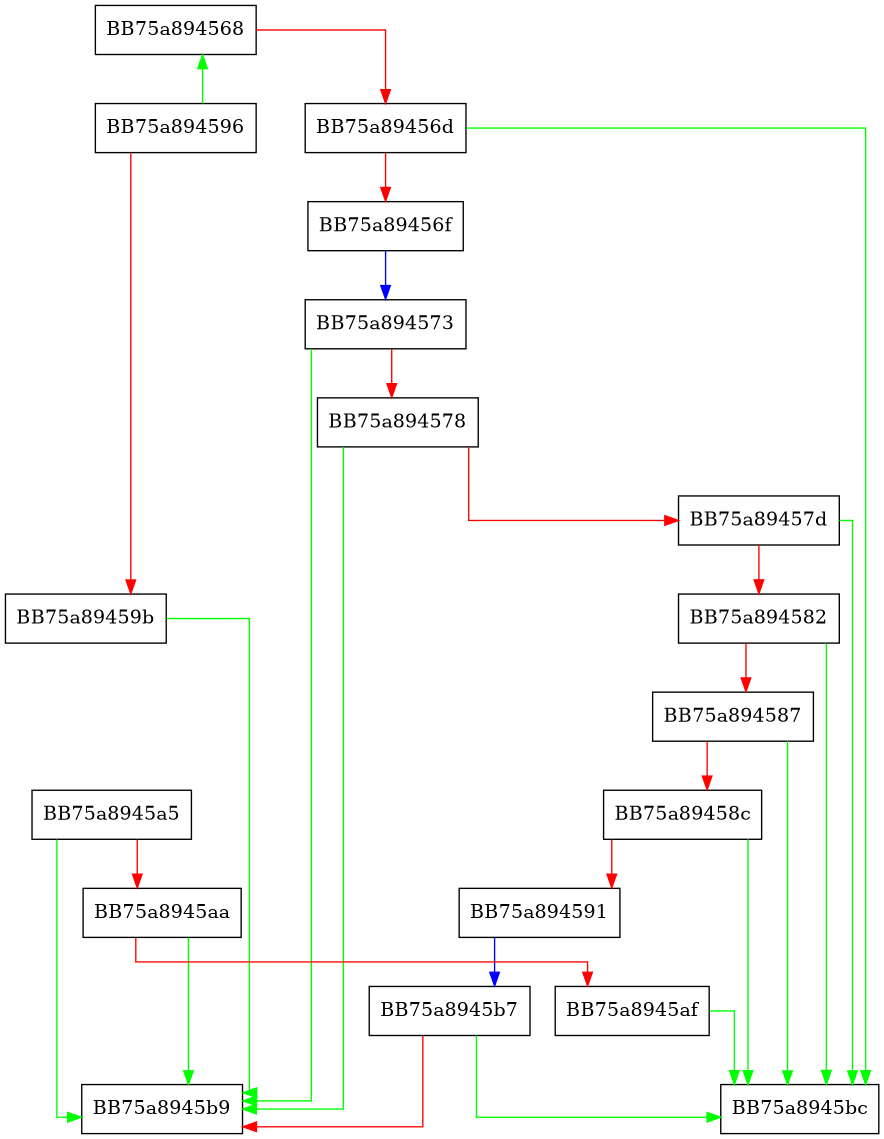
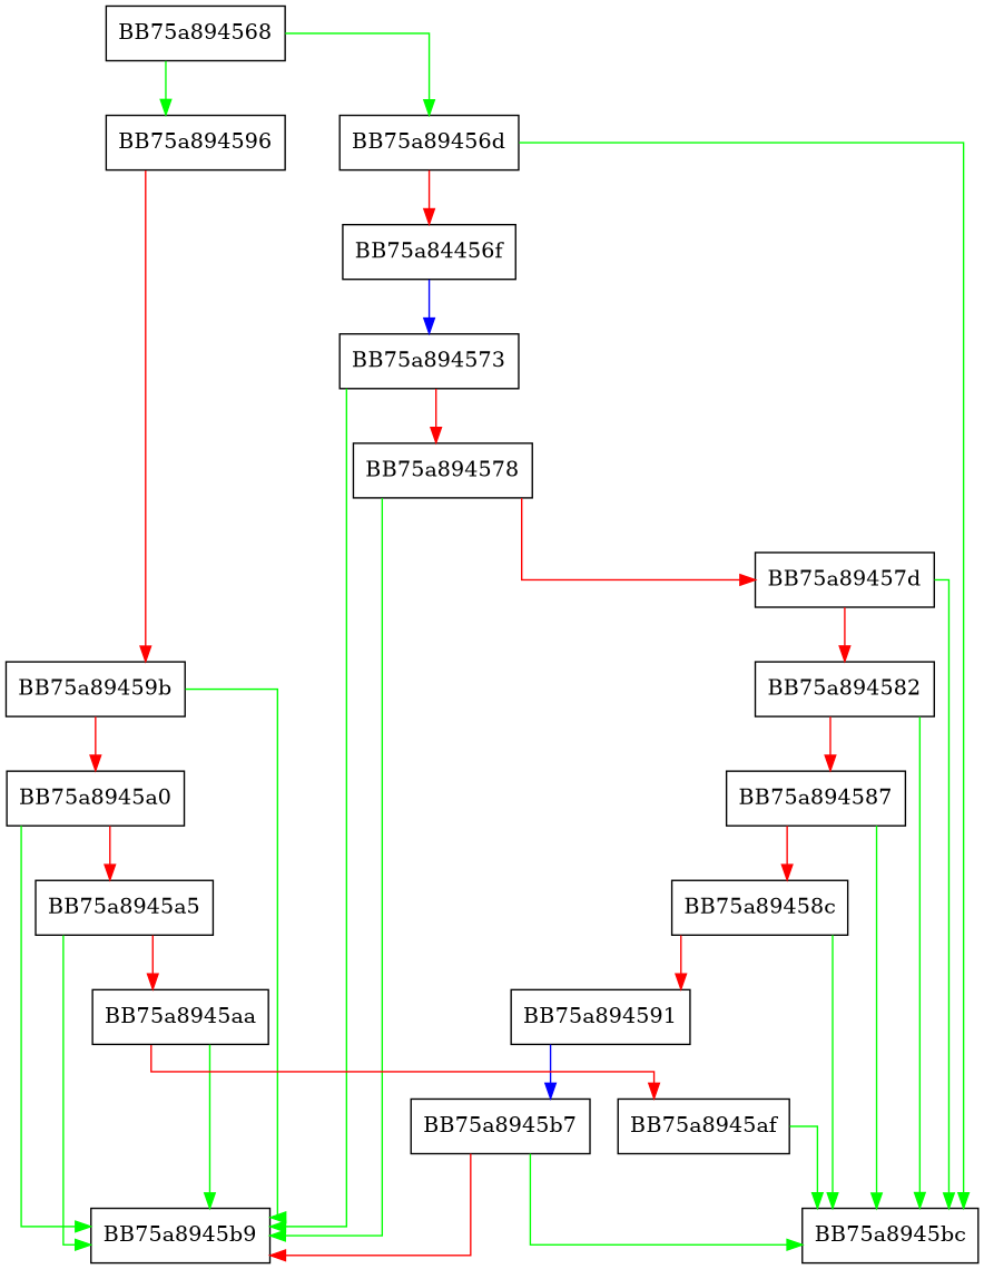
  digraph {
    splines=ortho
    node [shape=box]
    edge [color=green]
    BB75a894568
    BB75a894596
    BB75a89456d
    BB75a89459b
    BB75a8945bc
-   BB75a89456f
+   BB75a89456f [label=BB75a84456f]
    BB75a8945b9
+   BB75a8945a0
    BB75a894573
    BB75a894578
    BB75a89457d
    BB75a894582
    BB75a894587
    BB75a89458c
    BB75a894591
    BB75a8945b7
    BB75a8945a5
    BB75a8945aa
    BB75a8945af
-   BB75a894596 -> BB75a894568
-   BB75a894568 -> BB75a89456d [color=red]
+   BB75a894568 -> BB75a894596
+   BB75a894568 -> BB75a89456d
    BB75a894596 -> BB75a89459b [color=red]
    BB75a89456d -> BB75a8945bc
    BB75a89456d -> BB75a89456f [color=red]
    BB75a89459b -> BB75a8945b9
+   BB75a89459b -> BB75a8945a0 [color=red]
    BB75a89456f -> BB75a894573 [color=blue]
+   BB75a8945a0 -> BB75a8945b9
+   BB75a8945a0 -> BB75a8945a5 [color=red]
    BB75a894573 -> BB75a8945b9
    BB75a894573 -> BB75a894578 [color=red]
    BB75a894578 -> BB75a8945b9
    BB75a894578 -> BB75a89457d [color=red]
    BB75a89457d -> BB75a8945bc
    BB75a89457d -> BB75a894582 [color=red]
    BB75a894582 -> BB75a8945bc
    BB75a894582 -> BB75a894587 [color=red]
    BB75a894587 -> BB75a8945bc
    BB75a894587 -> BB75a89458c [color=red]
    BB75a89458c -> BB75a8945bc
    BB75a89458c -> BB75a894591 [color=red]
    BB75a894591 -> BB75a8945b7 [color=blue]
    BB75a8945b7 -> BB75a8945bc
    BB75a8945b7 -> BB75a8945b9 [color=red]
    BB75a8945a5 -> BB75a8945b9
    BB75a8945a5 -> BB75a8945aa [color=red]
    BB75a8945aa -> BB75a8945b9
    BB75a8945aa -> BB75a8945af [color=red]
    BB75a8945af -> BB75a8945bc
  }
